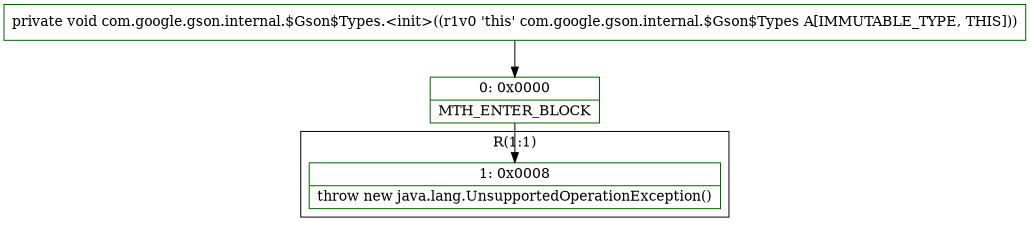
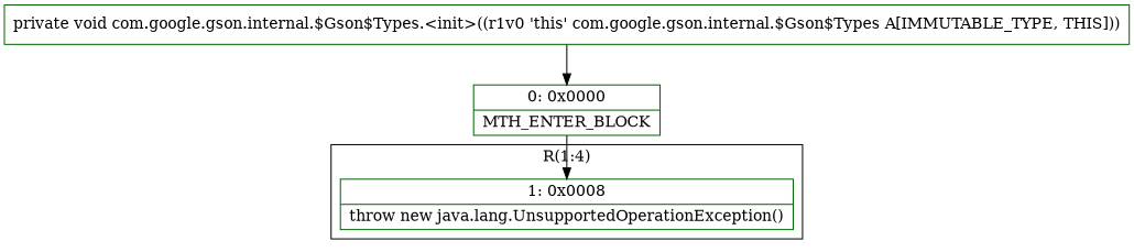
  digraph {
    node [color=darkgreen shape=record]
    edge [style=solid]
    n1 [label="{1\:\ 0x0008|throw new java.lang.UnsupportedOperationException()\l}"]
    n2 [label="{0\:\ 0x0000|MTH_ENTER_BLOCK\l}"]
    n3 [label="{private void com.google.gson.internal.$Gson$Types.\<init\>((r1v0 'this' com.google.gson.internal.$Gson$Types A[IMMUTABLE_TYPE, THIS])) }"]
    subgraph cluster_1 {
-     label="R(1:1)"
+     label="R(1:4)"
      n1
    }
    n2 -> n1
    n3 -> n2
  }
